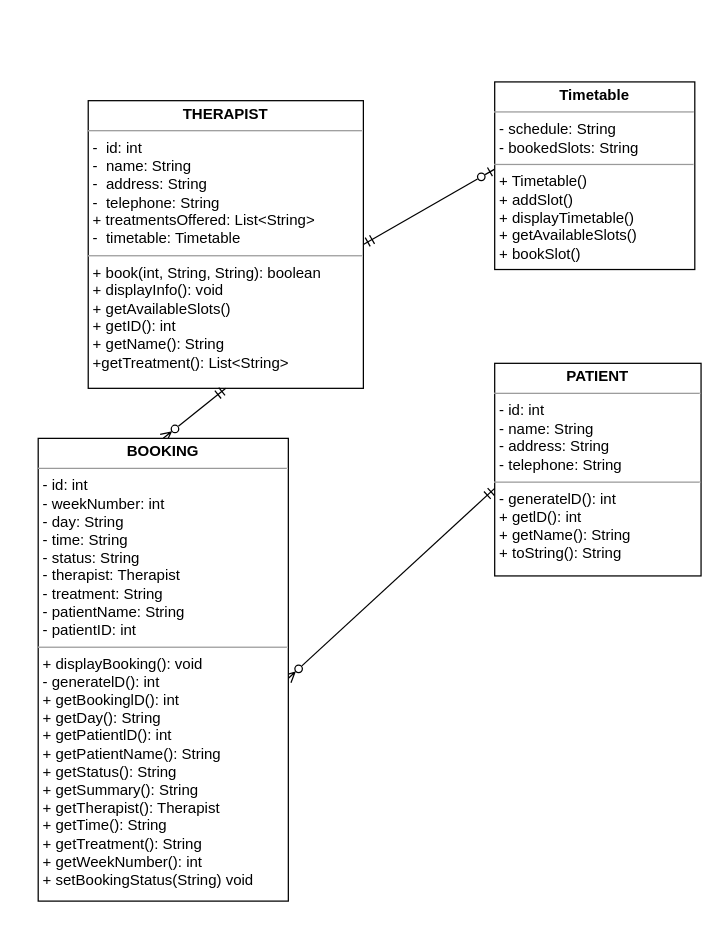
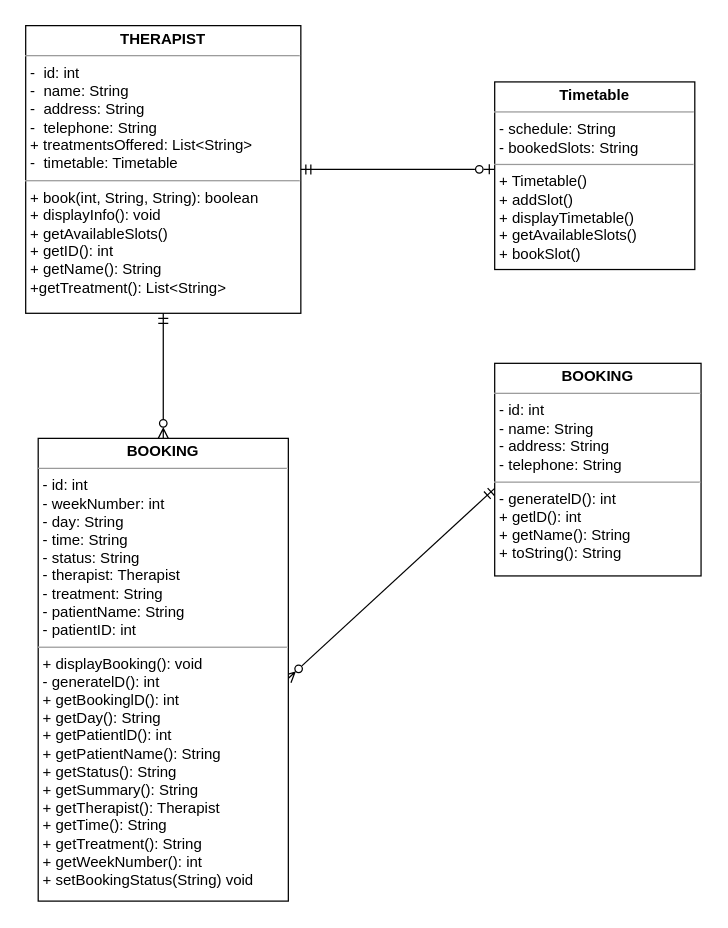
  <mxCell id="0" />
  <mxCell id="1" parent="0" />
- <mxCell id="2" value="&lt;p style=&quot;margin:0px;margin-top:4px;text-align:center;&quot;&gt;&lt;b style=&quot;&quot;&gt;THERAPIST&lt;/b&gt;&lt;/p&gt;&lt;hr size=&quot;1&quot;&gt;&lt;p style=&quot;margin:0px;margin-left:4px;&quot;&gt;-&amp;nbsp; id: int&amp;nbsp;&lt;/p&gt;&lt;p style=&quot;margin:0px;margin-left:4px;&quot;&gt;-&amp;nbsp; name: String&amp;nbsp;&lt;/p&gt;&lt;p style=&quot;margin:0px;margin-left:4px;&quot;&gt;-&amp;nbsp; address: String&amp;nbsp;&amp;nbsp;&lt;/p&gt;&lt;p style=&quot;margin:0px;margin-left:4px;&quot;&gt;-&amp;nbsp; telephone: String&amp;nbsp;&lt;/p&gt;&lt;p style=&quot;margin:0px;margin-left:4px;&quot;&gt;&lt;span style=&quot;background-color: transparent; color: light-dark(rgb(0, 0, 0), rgb(255, 255, 255));&quot;&gt;+ treatmentsOffered: List&amp;lt;String&amp;gt;&lt;/span&gt;&lt;/p&gt;&lt;p style=&quot;margin:0px;margin-left:4px;&quot;&gt;-&amp;nbsp; timetable: Timetable&lt;/p&gt;&lt;hr size=&quot;1&quot;&gt;&lt;p style=&quot;margin:0px;margin-left:4px;&quot;&gt;&lt;span style=&quot;background-color: transparent; color: light-dark(rgb(0, 0, 0), rgb(255, 255, 255));&quot;&gt;+ book(int, String, String): boolean&lt;/span&gt;&lt;/p&gt;&lt;p style=&quot;margin:0px;margin-left:4px;&quot;&gt;&lt;span style=&quot;background-color: transparent; color: light-dark(rgb(0, 0, 0), rgb(255, 255, 255));&quot;&gt;+ displayInfo(): void&amp;nbsp; &amp;nbsp; &amp;nbsp; &amp;nbsp;&amp;nbsp;&lt;/span&gt;&lt;/p&gt;&lt;p style=&quot;margin:0px;margin-left:4px;&quot;&gt;+ getAvailableSlots()&lt;/p&gt;&lt;p style=&quot;margin:0px;margin-left:4px;&quot;&gt;+ getID(): int&lt;/p&gt;&lt;p style=&quot;margin:0px;margin-left:4px;&quot;&gt;+ getName(): String&lt;/p&gt;&lt;p style=&quot;margin:0px;margin-left:4px;&quot;&gt;+getTreatment(): List&amp;lt;String&amp;gt;&lt;/p&gt;" style="verticalAlign=top;align=left;overflow=fill;fontSize=12;fontFamily=Helvetica;html=1;rounded=0;shadow=0;comic=0;labelBackgroundColor=none;strokeWidth=1" parent="1" vertex="1"><mxGeometry x="70" y="80" width="220" height="230" as="geometry" /></mxCell>
+ <mxCell id="2" value="&lt;p style=&quot;margin:0px;margin-top:4px;text-align:center;&quot;&gt;&lt;b style=&quot;&quot;&gt;THERAPIST&lt;/b&gt;&lt;/p&gt;&lt;hr size=&quot;1&quot;&gt;&lt;p style=&quot;margin:0px;margin-left:4px;&quot;&gt;-&amp;nbsp; id: int&amp;nbsp;&lt;/p&gt;&lt;p style=&quot;margin:0px;margin-left:4px;&quot;&gt;-&amp;nbsp; name: String&amp;nbsp;&lt;/p&gt;&lt;p style=&quot;margin:0px;margin-left:4px;&quot;&gt;-&amp;nbsp; address: String&amp;nbsp;&amp;nbsp;&lt;/p&gt;&lt;p style=&quot;margin:0px;margin-left:4px;&quot;&gt;-&amp;nbsp; telephone: String&amp;nbsp;&lt;/p&gt;&lt;p style=&quot;margin:0px;margin-left:4px;&quot;&gt;&lt;span style=&quot;background-color: transparent; color: light-dark(rgb(0, 0, 0), rgb(255, 255, 255));&quot;&gt;+ treatmentsOffered: List&amp;lt;String&amp;gt;&lt;/span&gt;&lt;/p&gt;&lt;p style=&quot;margin:0px;margin-left:4px;&quot;&gt;-&amp;nbsp; timetable: Timetable&lt;/p&gt;&lt;hr size=&quot;1&quot;&gt;&lt;p style=&quot;margin:0px;margin-left:4px;&quot;&gt;&lt;span style=&quot;background-color: transparent; color: light-dark(rgb(0, 0, 0), rgb(255, 255, 255));&quot;&gt;+ book(int, String, String): boolean&lt;/span&gt;&lt;/p&gt;&lt;p style=&quot;margin:0px;margin-left:4px;&quot;&gt;&lt;span style=&quot;background-color: transparent; color: light-dark(rgb(0, 0, 0), rgb(255, 255, 255));&quot;&gt;+ displayInfo(): void&amp;nbsp; &amp;nbsp; &amp;nbsp; &amp;nbsp;&amp;nbsp;&lt;/span&gt;&lt;/p&gt;&lt;p style=&quot;margin:0px;margin-left:4px;&quot;&gt;+ getAvailableSlots()&lt;/p&gt;&lt;p style=&quot;margin:0px;margin-left:4px;&quot;&gt;+ getID(): int&lt;/p&gt;&lt;p style=&quot;margin:0px;margin-left:4px;&quot;&gt;+ getName(): String&lt;/p&gt;&lt;p style=&quot;margin:0px;margin-left:4px;&quot;&gt;+getTreatment(): List&amp;lt;String&amp;gt;&lt;/p&gt;" style="verticalAlign=top;align=left;overflow=fill;fontSize=12;fontFamily=Helvetica;html=1;rounded=0;shadow=0;comic=0;labelBackgroundColor=none;strokeWidth=1" parent="1" vertex="1"><mxGeometry x="20" y="20" width="220" height="230" as="geometry" /></mxCell>
  <mxCell id="3" style="edgeStyle=none;rounded=0;orthogonalLoop=1;jettySize=auto;html=1;exitX=0.5;exitY=0;exitDx=0;exitDy=0;entryX=0.5;entryY=1;entryDx=0;entryDy=0;endArrow=ERmandOne;endFill=0;startArrow=ERzeroToMany;startFill=0;" parent="1" source="7" target="2" edge="1"><mxGeometry relative="1" as="geometry" /></mxCell>
- <mxCell id="4" value="&lt;p style=&quot;margin:0px;margin-top:4px;text-align:center;&quot;&gt;&lt;b&gt;PATIENT&lt;/b&gt;&lt;/p&gt;&lt;hr size=&quot;1&quot;&gt;&lt;p style=&quot;margin: 0px 0px 0px 4px;&quot;&gt;- id: int&lt;br&gt;- name: String&lt;/p&gt;&lt;p style=&quot;margin: 0px 0px 0px 4px;&quot;&gt;- address: String&lt;/p&gt;&lt;p style=&quot;margin: 0px 0px 0px 4px;&quot;&gt;- telephone: String&lt;/p&gt;&lt;hr size=&quot;1&quot;&gt;&lt;p style=&quot;margin:0px;margin-left:4px;&quot;&gt;- generatelD(): int&lt;/p&gt;&lt;p style=&quot;margin:0px;margin-left:4px;&quot;&gt;+ getlD(): int&lt;/p&gt;&lt;p style=&quot;margin:0px;margin-left:4px;&quot;&gt;+ getName(): String&lt;/p&gt;&lt;p style=&quot;margin:0px;margin-left:4px;&quot;&gt;+ toString(): String&lt;/p&gt;&lt;p style=&quot;margin:0px;margin-left:4px;&quot;&gt;&lt;br&gt;&lt;/p&gt;" style="verticalAlign=top;align=left;overflow=fill;fontSize=12;fontFamily=Helvetica;html=1;rounded=0;shadow=0;comic=0;labelBackgroundColor=none;strokeWidth=1" parent="1" vertex="1"><mxGeometry x="395" y="290" width="165" height="170" as="geometry" /></mxCell>
+ <mxCell id="4" value="&lt;p style=&quot;margin:0px;margin-top:4px;text-align:center;&quot;&gt;&lt;b&gt;BOOKING&lt;/b&gt;&lt;/p&gt;&lt;hr size=&quot;1&quot;&gt;&lt;p style=&quot;margin: 0px 0px 0px 4px;&quot;&gt;- id: int&lt;br&gt;- name: String&lt;/p&gt;&lt;p style=&quot;margin: 0px 0px 0px 4px;&quot;&gt;- address: String&lt;/p&gt;&lt;p style=&quot;margin: 0px 0px 0px 4px;&quot;&gt;- telephone: String&lt;/p&gt;&lt;hr size=&quot;1&quot;&gt;&lt;p style=&quot;margin:0px;margin-left:4px;&quot;&gt;- generatelD(): int&lt;/p&gt;&lt;p style=&quot;margin:0px;margin-left:4px;&quot;&gt;+ getlD(): int&lt;/p&gt;&lt;p style=&quot;margin:0px;margin-left:4px;&quot;&gt;+ getName(): String&lt;/p&gt;&lt;p style=&quot;margin:0px;margin-left:4px;&quot;&gt;+ toString(): String&lt;/p&gt;&lt;p style=&quot;margin:0px;margin-left:4px;&quot;&gt;&lt;br&gt;&lt;/p&gt;" style="verticalAlign=top;align=left;overflow=fill;fontSize=12;fontFamily=Helvetica;html=1;rounded=0;shadow=0;comic=0;labelBackgroundColor=none;strokeWidth=1" parent="1" vertex="1"><mxGeometry x="395" y="290" width="165" height="170" as="geometry" /></mxCell>
  <mxCell id="5" value="" style="edgeStyle=none;rounded=0;orthogonalLoop=1;jettySize=auto;html=1;endArrow=ERzeroToMany;endFill=0;startArrow=ERmandOne;startFill=0;entryX=0.997;entryY=0.52;entryDx=0;entryDy=0;entryPerimeter=0;" parent="1" target="7" edge="1"><mxGeometry relative="1" as="geometry"><mxPoint x="395" y="390" as="sourcePoint" /><mxPoint x="270" y="350" as="targetPoint" /></mxGeometry></mxCell>
  <mxCell id="6" value="&lt;div&gt;&lt;br&gt;&lt;/div&gt;&lt;div&gt;&lt;br&gt;&lt;/div&gt;" style="edgeLabel;html=1;align=center;verticalAlign=middle;resizable=0;points=[];" parent="5" vertex="1" connectable="0"><mxGeometry x="0.596" relative="1" as="geometry"><mxPoint as="offset" /></mxGeometry></mxCell>
  <mxCell id="7" value="&lt;p style=&quot;margin:0px;margin-top:4px;text-align:center;&quot;&gt;&lt;b&gt;BOOKING&lt;/b&gt;&lt;/p&gt;&lt;hr size=&quot;1&quot;&gt;&lt;p style=&quot;margin: 0px 0px 0px 4px;&quot;&gt;&lt;span style=&quot;background-color: transparent; color: light-dark(rgb(0, 0, 0), rgb(255, 255, 255));&quot;&gt;- id: int&amp;nbsp; &amp;nbsp; &amp;nbsp; &amp;nbsp;&amp;nbsp;&lt;/span&gt;&lt;/p&gt;&lt;p style=&quot;margin: 0px 0px 0px 4px;&quot;&gt;&lt;span style=&quot;background-color: transparent; color: light-dark(rgb(0, 0, 0), rgb(255, 255, 255));&quot;&gt;- weekNumber: int&amp;nbsp; &amp;nbsp; &amp;nbsp; &amp;nbsp; &amp;nbsp; &amp;nbsp; &amp;nbsp; &amp;nbsp; &amp;nbsp; &amp;nbsp; &amp;nbsp; &amp;nbsp; &amp;nbsp; &amp;nbsp; &amp;nbsp; &amp;nbsp; &amp;nbsp; &amp;nbsp; &amp;nbsp; &amp;nbsp; &amp;nbsp;&lt;/span&gt;&lt;/p&gt;&lt;p style=&quot;margin: 0px 0px 0px 4px;&quot;&gt;&lt;span style=&quot;background-color: transparent; color: light-dark(rgb(0, 0, 0), rgb(255, 255, 255));&quot;&gt;- day: String&amp;nbsp; &amp;nbsp; &amp;nbsp; &amp;nbsp; &amp;nbsp; &amp;nbsp; &amp;nbsp; &amp;nbsp; &amp;nbsp; &amp;nbsp; &amp;nbsp; &amp;nbsp; &amp;nbsp; &amp;nbsp; &amp;nbsp; &amp;nbsp; &amp;nbsp; &amp;nbsp; &amp;nbsp; &amp;nbsp; &amp;nbsp; &amp;nbsp; &amp;nbsp;&lt;/span&gt;&lt;/p&gt;&lt;p style=&quot;margin: 0px 0px 0px 4px;&quot;&gt;- time: String&amp;nbsp; &amp;nbsp; &amp;nbsp; &amp;nbsp; &amp;nbsp; &amp;nbsp; &amp;nbsp; &amp;nbsp; &amp;nbsp; &amp;nbsp; &amp;nbsp; &amp;nbsp; &amp;nbsp; &amp;nbsp; &amp;nbsp; &amp;nbsp; &amp;nbsp; &amp;nbsp; &amp;nbsp; &amp;nbsp; &amp;nbsp; &amp;nbsp;&amp;nbsp;&lt;/p&gt;&lt;p style=&quot;margin: 0px 0px 0px 4px;&quot;&gt;- status: String&lt;/p&gt;&lt;p style=&quot;margin: 0px 0px 0px 4px;&quot;&gt;- therapist: Therapist&lt;/p&gt;&lt;p style=&quot;margin: 0px 0px 0px 4px;&quot;&gt;- treatment: String&amp;nbsp; &amp;nbsp; &amp;nbsp; &amp;nbsp; &amp;nbsp; &amp;nbsp; &amp;nbsp; &amp;nbsp; &amp;nbsp; &amp;nbsp; &amp;nbsp; &amp;nbsp; &amp;nbsp; &amp;nbsp; &amp;nbsp;&amp;nbsp;&lt;span style=&quot;background-color: transparent; color: light-dark(rgb(0, 0, 0), rgb(255, 255, 255));&quot;&gt;&amp;nbsp;&amp;nbsp;&lt;/span&gt;&lt;/p&gt;&lt;p style=&quot;margin: 0px 0px 0px 4px;&quot;&gt;- patientName: String&amp;nbsp; &amp;nbsp; &amp;nbsp; &amp;nbsp; &amp;nbsp; &amp;nbsp; &amp;nbsp; &amp;nbsp; &amp;nbsp; &amp;nbsp; &amp;nbsp; &amp;nbsp; &amp;nbsp; &amp;nbsp; &amp;nbsp; &amp;nbsp; &amp;nbsp; &amp;nbsp; &amp;nbsp;&lt;/p&gt;&lt;p style=&quot;margin: 0px 0px 0px 4px;&quot;&gt;- patientID: int&lt;/p&gt;&lt;hr size=&quot;1&quot;&gt;&lt;p style=&quot;margin:0px;margin-left:4px;&quot;&gt;&lt;span style=&quot;background-color: transparent; color: light-dark(rgb(0, 0, 0), rgb(255, 255, 255));&quot;&gt;+ displayBooking(): void&lt;/span&gt;&lt;span style=&quot;background-color: transparent; color: light-dark(rgb(0, 0, 0), rgb(255, 255, 255));&quot;&gt;&amp;nbsp;&lt;/span&gt;&lt;span style=&quot;background-color: transparent; color: light-dark(rgb(0, 0, 0), rgb(255, 255, 255));&quot;&gt;&amp;nbsp; &amp;nbsp; &amp;nbsp; &amp;nbsp; &amp;nbsp; &amp;nbsp; &amp;nbsp; &amp;nbsp; &amp;nbsp; &amp;nbsp; &amp;nbsp; &amp;nbsp; &amp;nbsp; &amp;nbsp; &amp;nbsp;&amp;nbsp;&lt;/span&gt;&lt;/p&gt;&lt;p style=&quot;margin:0px;margin-left:4px;&quot;&gt;&lt;span style=&quot;background-color: transparent; color: light-dark(rgb(0, 0, 0), rgb(255, 255, 255));&quot;&gt;- generatelD(): int&lt;/span&gt;&lt;/p&gt;&lt;p style=&quot;margin:0px;margin-left:4px;&quot;&gt;+ getBookinglD(): int&lt;/p&gt;&lt;p style=&quot;margin:0px;margin-left:4px;&quot;&gt;+ getDay(): String&lt;/p&gt;&lt;p style=&quot;margin:0px;margin-left:4px;&quot;&gt;+ getPatientlD(): int&lt;/p&gt;&lt;p style=&quot;margin:0px;margin-left:4px;&quot;&gt;+ getPatientName(): String&lt;/p&gt;&lt;p style=&quot;margin:0px;margin-left:4px;&quot;&gt;+ getStatus(): String&lt;/p&gt;&lt;p style=&quot;margin:0px;margin-left:4px;&quot;&gt;+ getSummary(): String&lt;/p&gt;&lt;p style=&quot;margin:0px;margin-left:4px;&quot;&gt;+ getTherapist(): Therapist&lt;/p&gt;&lt;p style=&quot;margin:0px;margin-left:4px;&quot;&gt;+ getTime(): String&lt;/p&gt;&lt;p style=&quot;margin:0px;margin-left:4px;&quot;&gt;+ getTreatment(): String&lt;/p&gt;&lt;p style=&quot;margin:0px;margin-left:4px;&quot;&gt;+ getWeekNumber(): int&lt;/p&gt;&lt;p style=&quot;margin:0px;margin-left:4px;&quot;&gt;&lt;span style=&quot;background-color: transparent; color: light-dark(rgb(0, 0, 0), rgb(255, 255, 255));&quot;&gt;+ setBookingStatus(String) void&lt;/span&gt;&lt;/p&gt;&lt;p style=&quot;margin:0px;margin-left:4px;&quot;&gt;&lt;span style=&quot;background-color: transparent; color: light-dark(rgb(0, 0, 0), rgb(255, 255, 255));&quot;&gt;&amp;nbsp; &amp;nbsp; &amp;nbsp; &amp;nbsp; &amp;nbsp; &amp;nbsp; &amp;nbsp; &amp;nbsp; &amp;nbsp; &amp;nbsp; &amp;nbsp;&amp;nbsp;&lt;/span&gt;&lt;/p&gt;&lt;p style=&quot;margin:0px;margin-left:4px;&quot;&gt;&lt;span style=&quot;background-color: transparent; color: light-dark(rgb(0, 0, 0), rgb(255, 255, 255));&quot;&gt;&amp;nbsp; &amp;nbsp; &amp;nbsp; &amp;nbsp; &amp;nbsp; &amp;nbsp; &amp;nbsp; &amp;nbsp; &amp;nbsp; &amp;nbsp; &amp;nbsp; &amp;nbsp; &amp;nbsp; &amp;nbsp; &amp;nbsp; &amp;nbsp;&amp;nbsp;&lt;/span&gt;&lt;/p&gt;&lt;p style=&quot;margin:0px;margin-left:4px;&quot;&gt;&lt;br&gt;&lt;/p&gt;" style="verticalAlign=top;align=left;overflow=fill;fontSize=12;fontFamily=Helvetica;html=1;rounded=0;shadow=0;comic=0;labelBackgroundColor=none;strokeWidth=1" parent="1" vertex="1"><mxGeometry x="30" y="350" width="200" height="370" as="geometry" /></mxCell>
  <mxCell id="8" value="&lt;p style=&quot;margin:0px;margin-top:4px;text-align:center;&quot;&gt;&lt;b&gt;Timetable&lt;/b&gt;&lt;/p&gt;&lt;hr size=&quot;1&quot;&gt;&lt;p style=&quot;margin:0px;margin-left:4px;&quot;&gt;- schedule: String&lt;/p&gt;&lt;p style=&quot;margin:0px;margin-left:4px;&quot;&gt;- bookedSlots: String&lt;/p&gt;&lt;hr size=&quot;1&quot;&gt;&lt;p style=&quot;margin: 0px 0px 0px 4px;&quot;&gt;&lt;span style=&quot;background-color: transparent; color: light-dark(rgb(0, 0, 0), rgb(255, 255, 255));&quot;&gt;+ Timetable()&lt;/span&gt;&lt;/p&gt;&lt;p style=&quot;margin: 0px 0px 0px 4px;&quot;&gt;+ addSlot(&lt;span style=&quot;background-color: transparent; color: light-dark(rgb(0, 0, 0), rgb(255, 255, 255));&quot;&gt;)&lt;/span&gt;&lt;/p&gt;&lt;p style=&quot;margin: 0px 0px 0px 4px;&quot;&gt;+ displayTimetable()&amp;nbsp;&lt;/p&gt;&lt;p style=&quot;margin: 0px 0px 0px 4px;&quot;&gt;+ getAvailableSlots()&lt;/p&gt;&lt;p style=&quot;margin: 0px 0px 0px 4px;&quot;&gt;&lt;span style=&quot;background-color: transparent; color: light-dark(rgb(0, 0, 0), rgb(255, 255, 255));&quot;&gt;+ bookSlot()&lt;/span&gt;&lt;/p&gt;" style="verticalAlign=top;align=left;overflow=fill;fontSize=12;fontFamily=Helvetica;html=1;rounded=0;shadow=0;comic=0;labelBackgroundColor=none;strokeWidth=1" parent="1" vertex="1"><mxGeometry x="395" y="65" width="160" height="150" as="geometry" /></mxCell>
  <mxCell id="9" style="edgeStyle=none;rounded=0;orthogonalLoop=1;jettySize=auto;html=1;endArrow=ERmandOne;endFill=0;startArrow=ERzeroToOne;startFill=0;entryX=1;entryY=0.5;entryDx=0;entryDy=0;exitX=-0.002;exitY=0.466;exitDx=0;exitDy=0;exitPerimeter=0;" parent="1" source="8" target="2" edge="1"><mxGeometry relative="1" as="geometry"><mxPoint x="400" y="112" as="sourcePoint" /><mxPoint x="260" y="112" as="targetPoint" /><Array as="points" /></mxGeometry></mxCell>
